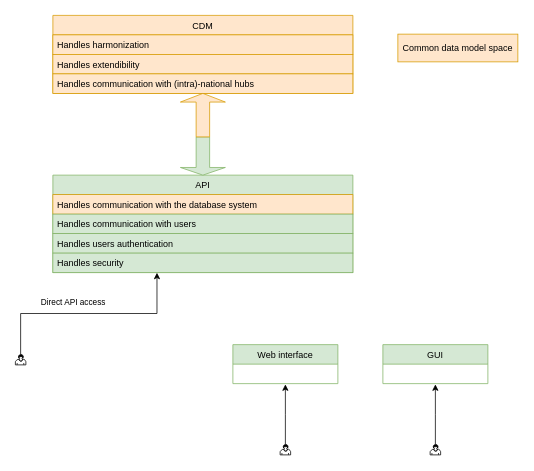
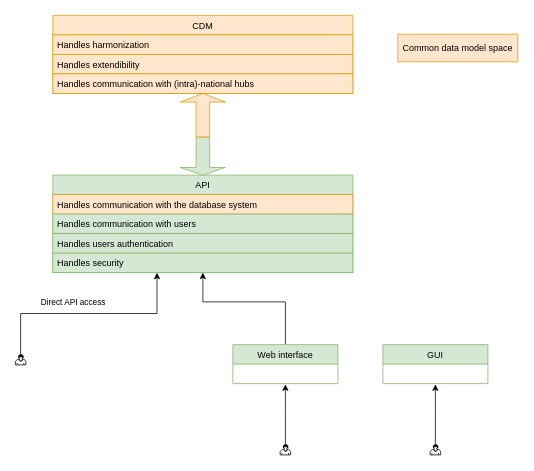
  <mxCell id="0" />
  <mxCell id="1" parent="0" />
  <mxCell id="2" value="API" style="swimlane;fontStyle=0;childLayout=stackLayout;horizontal=1;startSize=26;fillColor=#d5e8d4;horizontalStack=0;resizeParent=1;resizeParentMax=0;resizeLast=0;collapsible=1;marginBottom=0;strokeColor=#82b366;" parent="1" vertex="1"><mxGeometry x="70" y="233" width="400" height="130" as="geometry" /></mxCell>
  <mxCell id="3" value="Handles communication with the database system&#10;" style="text;strokeColor=#d79b00;fillColor=#ffe6cc;align=left;verticalAlign=top;spacingLeft=4;spacingRight=4;overflow=hidden;rotatable=0;points=[[0,0.5],[1,0.5]];portConstraint=eastwest;" parent="2" vertex="1"><mxGeometry y="26" width="400" height="26" as="geometry" /></mxCell>
  <mxCell id="4" value="Handles communication with users" style="text;strokeColor=#82b366;fillColor=#d5e8d4;align=left;verticalAlign=top;spacingLeft=4;spacingRight=4;overflow=hidden;rotatable=0;points=[[0,0.5],[1,0.5]];portConstraint=eastwest;" parent="2" vertex="1"><mxGeometry y="52" width="400" height="26" as="geometry" /></mxCell>
  <mxCell id="5" value="Handles users authentication&#10;&#10;" style="text;strokeColor=#82b366;fillColor=#d5e8d4;align=left;verticalAlign=top;spacingLeft=4;spacingRight=4;overflow=hidden;rotatable=0;points=[[0,0.5],[1,0.5]];portConstraint=eastwest;" parent="2" vertex="1"><mxGeometry y="78" width="400" height="26" as="geometry" /></mxCell>
  <mxCell id="6" value="Handles security" style="text;strokeColor=#82b366;fillColor=#d5e8d4;align=left;verticalAlign=top;spacingLeft=4;spacingRight=4;overflow=hidden;rotatable=0;points=[[0,0.5],[1,0.5]];portConstraint=eastwest;" parent="2" vertex="1"><mxGeometry y="104" width="400" height="26" as="geometry" /></mxCell>
  <mxCell id="7" value="CDM" style="swimlane;fontStyle=0;childLayout=stackLayout;horizontal=1;startSize=26;fillColor=#ffe6cc;horizontalStack=0;resizeParent=1;resizeParentMax=0;resizeLast=0;collapsible=1;marginBottom=0;strokeColor=#d79b00;" parent="1" vertex="1"><mxGeometry x="70" y="20" width="400" height="104" as="geometry" /></mxCell>
  <mxCell id="8" value="Handles harmonization" style="text;strokeColor=#d79b00;fillColor=#ffe6cc;align=left;verticalAlign=top;spacingLeft=4;spacingRight=4;overflow=hidden;rotatable=0;points=[[0,0.5],[1,0.5]];portConstraint=eastwest;" parent="7" vertex="1"><mxGeometry y="26" width="400" height="26" as="geometry" /></mxCell>
  <mxCell id="9" value="Handles extendibility&#10;&#10;" style="text;strokeColor=#d79b00;fillColor=#ffe6cc;align=left;verticalAlign=top;spacingLeft=4;spacingRight=4;overflow=hidden;rotatable=0;points=[[0,0.5],[1,0.5]];portConstraint=eastwest;" parent="7" vertex="1"><mxGeometry y="52" width="400" height="26" as="geometry" /></mxCell>
  <mxCell id="10" value="Handles communication with (intra)-national hubs" style="text;strokeColor=#d79b00;fillColor=#ffe6cc;align=left;verticalAlign=top;spacingLeft=4;spacingRight=4;overflow=hidden;rotatable=0;points=[[0,0.5],[1,0.5]];portConstraint=eastwest;" parent="7" vertex="1"><mxGeometry y="78" width="400" height="26" as="geometry" /></mxCell>
  <mxCell id="11" value="" style="shape=singleArrow;direction=south;whiteSpace=wrap;html=1;fillColor=#d5e8d4;strokeColor=#82b366;" parent="1" vertex="1"><mxGeometry x="240" y="182" width="60" height="51" as="geometry" /></mxCell>
  <mxCell id="12" value="" style="shape=singleArrow;direction=north;whiteSpace=wrap;html=1;fillColor=#ffe6cc;strokeColor=#d79b00;" parent="1" vertex="1"><mxGeometry x="240" y="124" width="60" height="58" as="geometry" /></mxCell>
  <mxCell id="13" value="Common data model space" style="whiteSpace=wrap;html=1;align=center;treeFolding=1;container=1;recursiveResize=0;fillColor=#ffe6cc;strokeColor=#d79b00;" parent="1" vertex="1"><mxGeometry x="530" y="45" width="160" height="37" as="geometry" /></mxCell>
  <mxCell id="14" value="Direct API access" style="edgeStyle=orthogonalEdgeStyle;rounded=0;orthogonalLoop=1;jettySize=auto;html=1;entryX=0.347;entryY=1.008;entryDx=0;entryDy=0;entryPerimeter=0;" parent="1" source="15" target="6" edge="1"><mxGeometry x="-0.148" y="16" relative="1" as="geometry"><mxPoint as="offset" /></mxGeometry></mxCell>
  <mxCell id="15" value="" style="shape=mxgraph.bpmn.user_task;html=1;outlineConnect=0;" parent="1" vertex="1"><mxGeometry x="20" y="472" width="14" height="14" as="geometry" /></mxCell>
  <mxCell id="16" value="GUI" style="swimlane;fontStyle=0;childLayout=stackLayout;horizontal=1;startSize=26;fillColor=#d5e8d4;horizontalStack=0;resizeParent=1;resizeParentMax=0;resizeLast=0;collapsible=1;marginBottom=0;strokeColor=#82b366;" parent="1" vertex="1"><mxGeometry x="510" y="459" width="140" height="52" as="geometry" /></mxCell>
+ <mxCell id="17" style="edgeStyle=orthogonalEdgeStyle;rounded=0;orthogonalLoop=1;jettySize=auto;html=1;entryX=0.5;entryY=1;entryDx=0;entryDy=0;" parent="1" source="18" target="2" edge="1"><mxGeometry relative="1" as="geometry"><Array as="points"><mxPoint x="380" y="402" /><mxPoint x="270" y="402" /></Array></mxGeometry></mxCell>
  <mxCell id="18" value="Web interface" style="swimlane;fontStyle=0;childLayout=stackLayout;horizontal=1;startSize=26;fillColor=#d5e8d4;horizontalStack=0;resizeParent=1;resizeParentMax=0;resizeLast=0;collapsible=1;marginBottom=0;strokeColor=#82b366;" parent="1" vertex="1"><mxGeometry x="310" y="459" width="140" height="52" as="geometry" /></mxCell>
  <mxCell id="19" value="" style="edgeStyle=orthogonalEdgeStyle;rounded=0;orthogonalLoop=1;jettySize=auto;html=1;" parent="1" source="20" edge="1"><mxGeometry relative="1" as="geometry"><mxPoint x="380" y="512" as="targetPoint" /></mxGeometry></mxCell>
  <mxCell id="20" value="" style="shape=mxgraph.bpmn.user_task;html=1;outlineConnect=0;" parent="1" vertex="1"><mxGeometry x="373" y="592" width="14" height="14" as="geometry" /></mxCell>
  <mxCell id="21" value="" style="edgeStyle=orthogonalEdgeStyle;rounded=0;orthogonalLoop=1;jettySize=auto;html=1;" parent="1" source="22" edge="1"><mxGeometry relative="1" as="geometry"><mxPoint x="580" y="512" as="targetPoint" /></mxGeometry></mxCell>
  <mxCell id="22" value="" style="shape=mxgraph.bpmn.user_task;html=1;outlineConnect=0;" parent="1" vertex="1"><mxGeometry x="573" y="592" width="14" height="14" as="geometry" /></mxCell>
